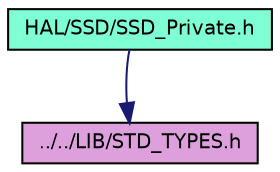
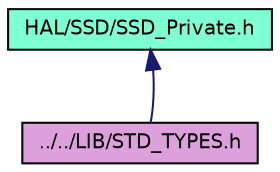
  digraph {
    node [color=black fontname=Helvetica fontsize=10 shape=record style=filled]
    n1 [fillcolor=aquamarine fontcolor=black height=0.2 label="HAL/SSD/SSD_Private.h" width=0.4]
    n2 [fillcolor=plum height=0.2 label="../../LIB/STD_TYPES.h" width=0.4]
-   n1 -> n2 [color=midnightblue fontname=Helvetica fontsize=10 labelfontname=Helvetica labelfontsize=10 style=solid]
+   n2 -> n1 [color=midnightblue fontname=Helvetica fontsize=10 labelfontname=Helvetica labelfontsize=10 style=solid]
  }
